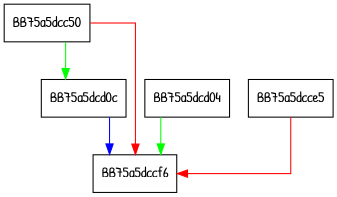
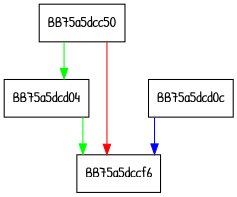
  digraph {
    fontname="Patrick Hand"
    splines=ortho
    node [fontname="Patrick Hand" shape=box]
    edge [color=green fontname="Patrick Hand"]
    BB75a5dcc50
    BB75a5dcd04
    BB75a5dccf6
-   BB75a5dcce5
    BB75a5dcd0c
-   BB75a5dcc50 -> BB75a5dcd0c
+   BB75a5dcc50 -> BB75a5dcd04
    BB75a5dcc50 -> BB75a5dccf6 [color=red]
    BB75a5dcd04 -> BB75a5dccf6
-   BB75a5dcce5 -> BB75a5dccf6 [color=red]
    BB75a5dcd0c -> BB75a5dccf6 [color=blue]
  }
